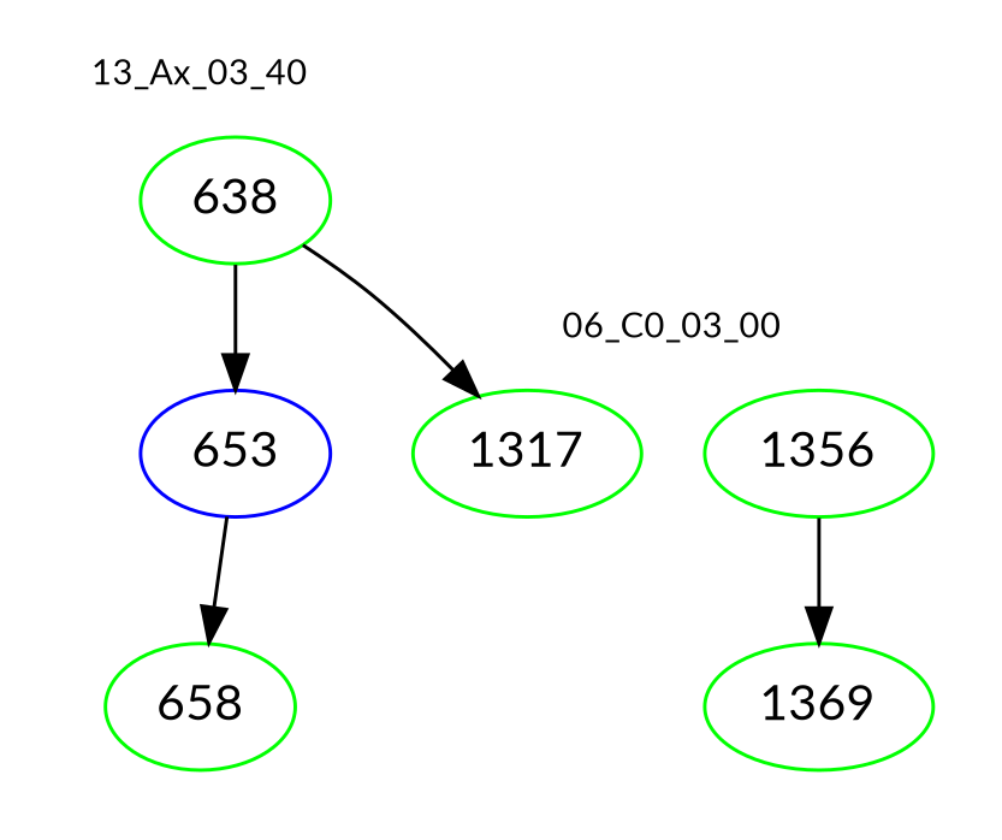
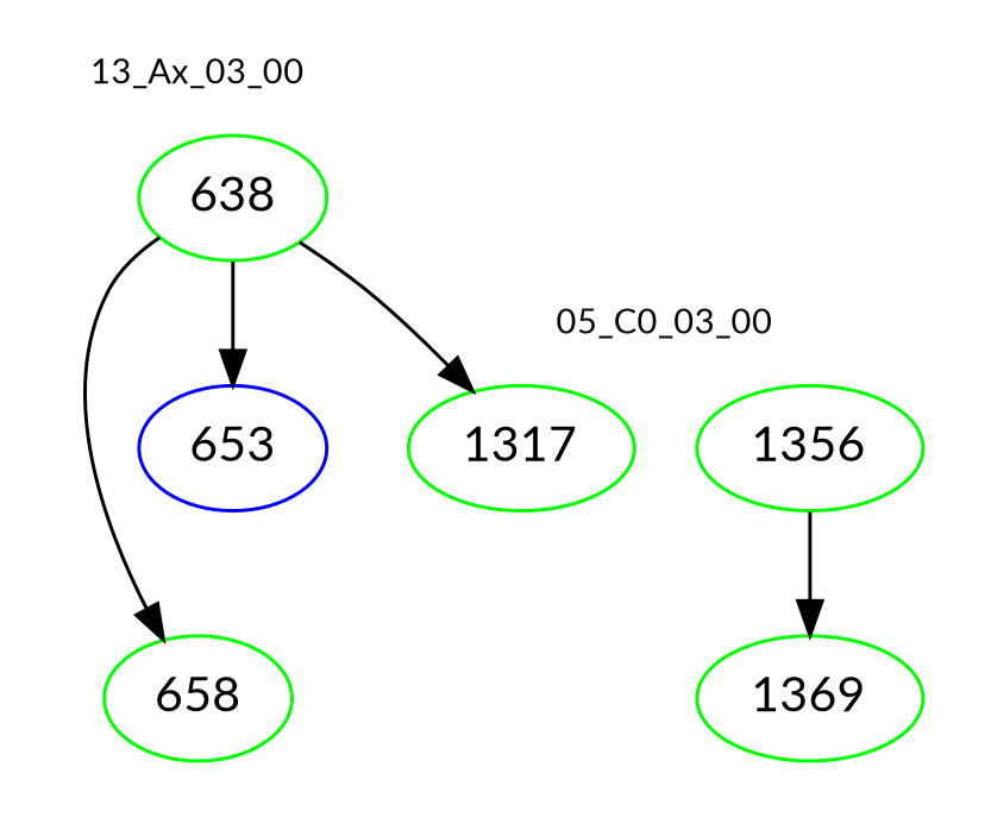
  digraph {
    fontname=Lato
    node [color=green fontname=Lato]
    edge [color=black fontname=Lato]
    n1 [label=638]
    n2 [label=658]
    n3 [color=blue label=653]
    n4 [label=1356]
    n5 [label=1317]
    n6 [label=1369]
    subgraph cluster_1 {
      color=white
      fontsize=10
-     label="13_Ax_03_40"
+     label="13_Ax_03_00"
      n1
      n2
      n3
    }
    subgraph cluster_2 {
      color=white
      fontsize=10
-     label="06_C0_03_00"
+     label="05_C0_03_00"
      n4
      n5
      n6
    }
-   n3 -> n2
+   n1 -> n2
    n1 -> n3
    n1 -> n5
    n4 -> n6
  }
